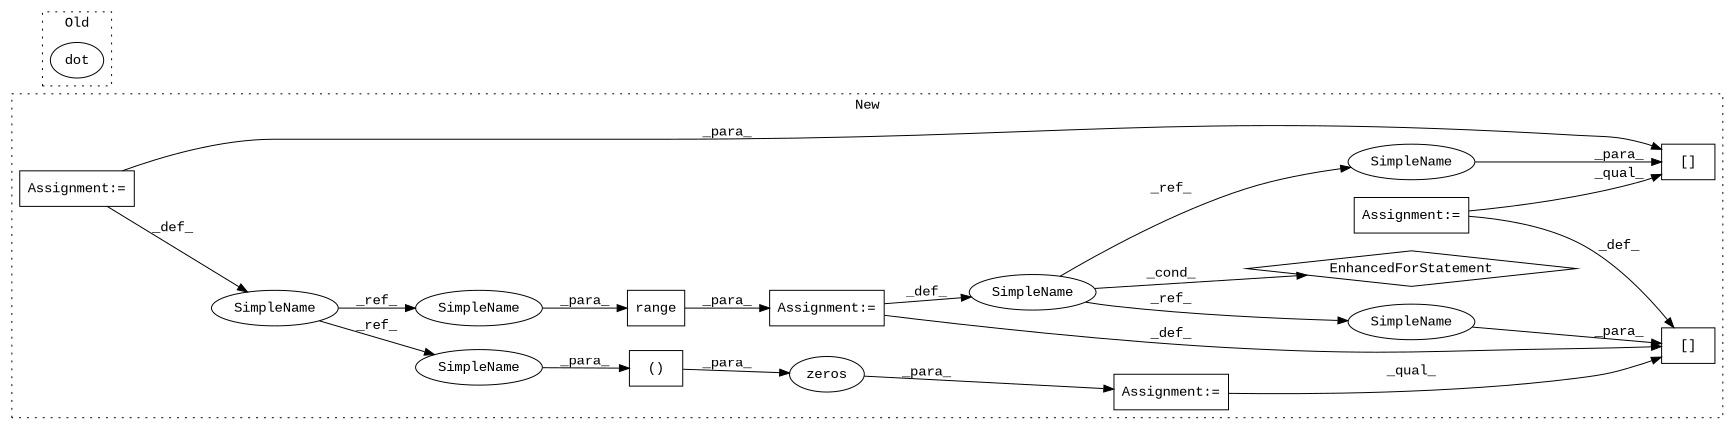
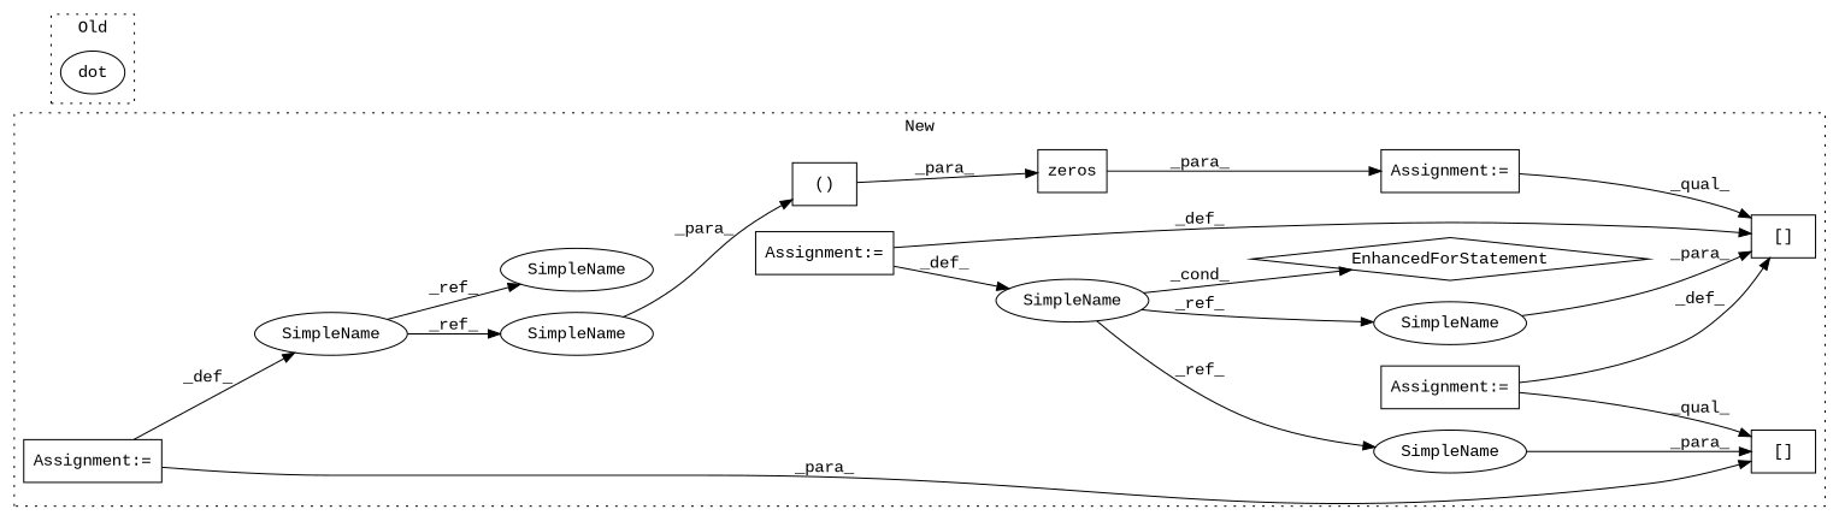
  digraph {
    fontname="Liberation Mono"
    rankdir=LR
    node [a=42 fontname="Liberation Mono" l=1 s="7100,7181" shape=box]
    edge [fontname="Liberation Mono"]
-   n1 [a=32 l="11,2" label=zeros s="7028,7092" shape=ellipse]
+   n1 [a=32 l="11,2" label=zeros s="7028,7092"]
    n2 [a=7 label="Assignment:=" s=7021]
    n3 [a=2 l="16,1" label="[]" s="7191,7208"]
    n4 [label=SimpleName s=7157 shape=ellipse]
    n5 [a=70 l="53,2" label=EnhancedForStatement shape=diamond]
    n6 [a=7 l="53,2" label="Assignment:="]
-   n7 [a=32 l="6,1" label=range s="7161,7180"]
    n8 [a=2 l="11,1" label="[]" s="7229,7241"]
    n9 [a=106 l=53 label="()" s=7039]
    n10 [l=13 label=SimpleName s=6379 shape=ellipse]
    n11 [a=7 l=10 label="Assignment:=" s=6261]
    n12 [a=7 l=13 label="Assignment:=" s=6379]
    n13 [l=13 label=SimpleName s=7167 shape=ellipse]
    n14 [l=13 label=SimpleName s=7039 shape=ellipse]
    n15 [label=SimpleName s=7240 shape=ellipse]
    n16 [label=SimpleName s=7207 shape=ellipse]
    n17 [a=32 l="4,1" label=dot s="4668,4734" shape=ellipse]
    subgraph cluster_1 {
      label=New
      style=dotted
      n1
      n2
      n3
      n4
      n5
      n6
-     n7
      n8
      n9
      n10
      n11
      n12
      n13
      n14
      n15
      n16
    }
    subgraph cluster_2 {
      label=Old
      style=dotted
      n17
    }
    n1 -> n2 [label=_para_]
    n2 -> n3 [label=_qual_]
    n4 -> n5 [label=_cond_]
    n4 -> n15 [label=_ref_]
    n4 -> n16 [label=_ref_]
    n6 -> n3 [label=_def_]
    n6 -> n4 [label=_def_]
-   n7 -> n6 [label=_para_]
    n9 -> n1 [label=_para_]
    n10 -> n13 [label=_ref_]
    n10 -> n14 [label=_ref_]
    n11 -> n3 [label=_def_]
    n11 -> n8 [label=_qual_]
    n12 -> n8 [label=_para_]
    n12 -> n10 [label=_def_]
-   n13 -> n7 [label=_para_]
    n14 -> n9 [label=_para_]
    n15 -> n8 [label=_para_]
    n16 -> n3 [label=_para_]
  }
